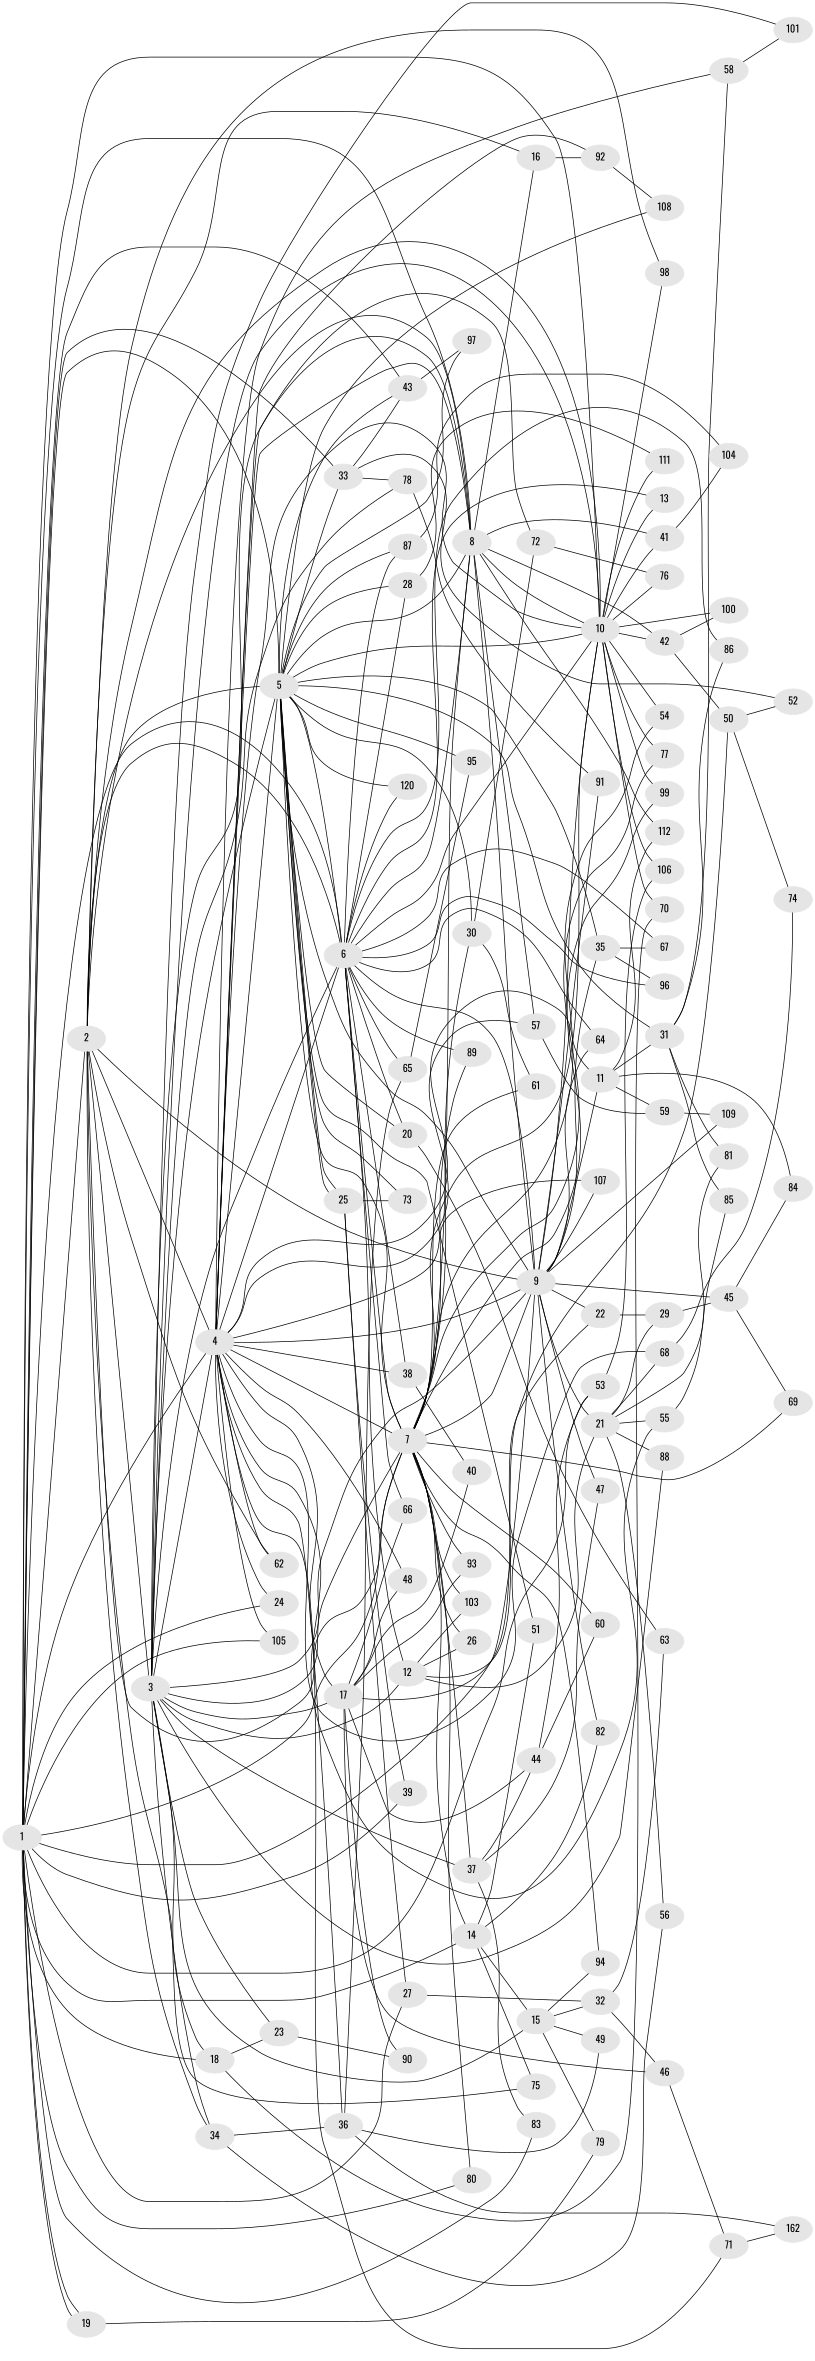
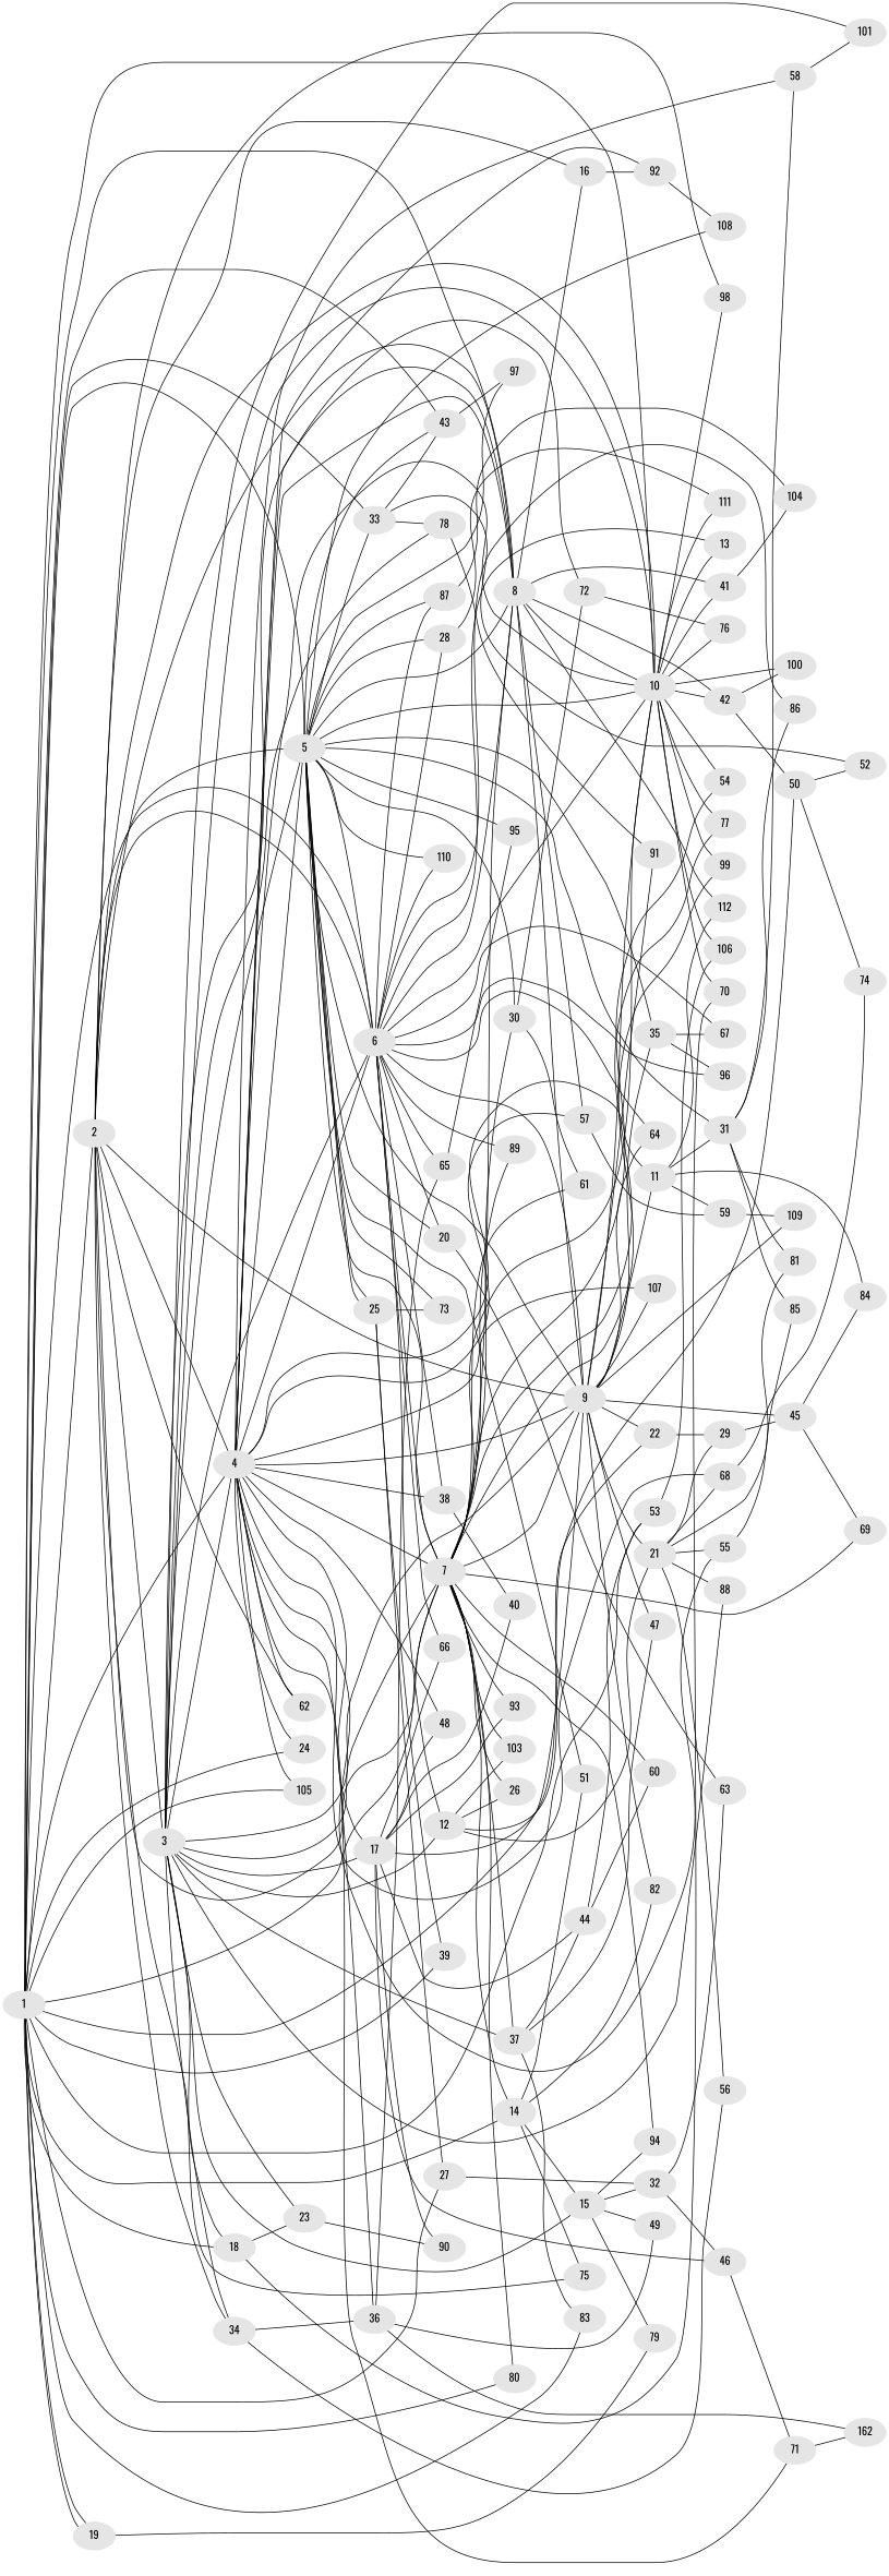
  graph {
    fontname=Oswald
    rankdir=LR
    node [color=gray90 fontname=Oswald style=filled]
    edge [fontname=Oswald]
    1
    2
    4
    5
    6
    7
    8
    9
    10
    14
    18
    19
    24
    27
    33
    39
    53
    80
    83
    105
    43
    3
    16
    34
    62
    75
    98
    12
    15
    17
    23
    37
    78
    88
    101
    11
    36
    38
    48
    55
    57
    58
    68
    71
    72
    92
    107
    20
    25
    28
    30
    31
    35
    51
    73
    87
    95
    97
    108
-   110 [label=120]
+   110
    13
    64
    65
    66
    67
    86
    89
    96
    26
    54
    60
    61
    69
    77
    93
    94
    99
    103
    41
    42
    112
    21
    22
    45
    47
    82
    91
    109
    70
    76
    100
    106
    111
    79
    32
    52
    56
    49
    40
    44
    46
    50
    90
    59
    84
    n106 [label=162]
    85
    74
    63
    81
    104
    29
    1 -- 2
    1 -- 4
    1 -- 5
    1 -- 6
    1 -- 7
    1 -- 8
    1 -- 9
    1 -- 10
    1 -- 14
    1 -- 18
    1 -- 19
    1 -- 19
    1 -- 24
    1 -- 27
    1 -- 33
    1 -- 39
    1 -- 53
    1 -- 80
    1 -- 83
    1 -- 105
    1 -- 43
    2 -- 4
    2 -- 5
    2 -- 6
    2 -- 7
    2 -- 8
    2 -- 9
    2 -- 10
    2 -- 3
    2 -- 16
    2 -- 34
    2 -- 62
    2 -- 75
    2 -- 98
    4 -- 5
    4 -- 6
    4 -- 7
    4 -- 8
    4 -- 9
    4 -- 10
    4 -- 24
    4 -- 105
    4 -- 62
    4 -- 17
    4 -- 11
    4 -- 36
    4 -- 38
    4 -- 48
    4 -- 55
    4 -- 57
    4 -- 58
    4 -- 68
    4 -- 71
    4 -- 72
    4 -- 92
    4 -- 107
    5 -- 6
    5 -- 7
    5 -- 8
    5 -- 9
    5 -- 10
    5 -- 33
    5 -- 43
    5 -- 20
    5 -- 25
    5 -- 25
    5 -- 28
    5 -- 30
    5 -- 31
    5 -- 35
    5 -- 51
    5 -- 73
    5 -- 87
    5 -- 95
    5 -- 97
    5 -- 108
    5 -- 110
    6 -- 7
    6 -- 8
    6 -- 9
    6 -- 10
    6 -- 12
    6 -- 38
    6 -- 20
    6 -- 28
    6 -- 87
    6 -- 110
    6 -- 13
    6 -- 64
    6 -- 65
    6 -- 66
    6 -- 67
    6 -- 86
    6 -- 89
    6 -- 96
    7 -- 8
    7 -- 9
    7 -- 10
    7 -- 14
    7 -- 80
    7 -- 37
    7 -- 30
    7 -- 89
    7 -- 26
    7 -- 54
    7 -- 60
    7 -- 61
    7 -- 69
    7 -- 77
    7 -- 93
    7 -- 94
    7 -- 99
    7 -- 103
    8 -- 9
    8 -- 10
    8 -- 16
    8 -- 57
    8 -- 41
    8 -- 42
    8 -- 112
    9 -- 10
    9 -- 11
    9 -- 107
    9 -- 35
    9 -- 64
    9 -- 21
    9 -- 22
    9 -- 45
    9 -- 47
    9 -- 82
    9 -- 91
    9 -- 109
    10 -- 98
    10 -- 13
    10 -- 54
    10 -- 77
    10 -- 99
    10 -- 41
    10 -- 42
    10 -- 70
    10 -- 76
    10 -- 100
    10 -- 106
    10 -- 111
    14 -- 75
    14 -- 15
    14 -- 51
    14 -- 82
    18 -- 23
    18 -- 70
    19 -- 79
    27 -- 32
    33 -- 43
    33 -- 78
    33 -- 52
    53 -- 106
    43 -- 97
    3 -- 4
    3 -- 5
    3 -- 6
    3 -- 7
    3 -- 8
    3 -- 9
    3 -- 10
    3 -- 18
    3 -- 34
    3 -- 12
    3 -- 15
    3 -- 17
    3 -- 23
    3 -- 37
    3 -- 78
    3 -- 88
    3 -- 101
    16 -- 92
    34 -- 36
    34 -- 56
    12 -- 26
    12 -- 103
    12 -- 21
    12 -- 22
    15 -- 94
    15 -- 79
    15 -- 32
    15 -- 49
    17 -- 48
    17 -- 66
    17 -- 93
    17 -- 40
    17 -- 44
    17 -- 46
    17 -- 50
    17 -- 90
    23 -- 90
    37 -- 83
    37 -- 47
    37 -- 44
    78 -- 91
    11 -- 31
    11 -- 112
    11 -- 59
    11 -- 84
    36 -- 65
    36 -- 49
    36 -- n106
    38 -- 40
    55 -- 85
    57 -- 59
    58 -- 101
    68 -- 74
    71 -- n106
    72 -- 76
    92 -- 108
    20 -- 63
    25 -- 27
    25 -- 39
    25 -- 73
    28 -- 111
    30 -- 72
    30 -- 61
    31 -- 58
    31 -- 86
    31 -- 85
    31 -- 81
    35 -- 67
    35 -- 96
    87 -- 104
    65 -- 95
    41 -- 104
    42 -- 100
    42 -- 50
    21 -- 88
    21 -- 55
    21 -- 68
    21 -- 56
    21 -- 81
    21 -- 29
    22 -- 29
    45 -- 69
    45 -- 84
    32 -- 46
    32 -- 63
    44 -- 53
    44 -- 60
    46 -- 71
    50 -- 52
    50 -- 74
    59 -- 109
    29 -- 45
  }
